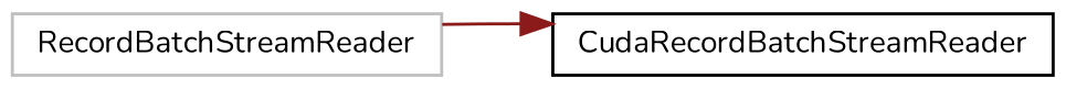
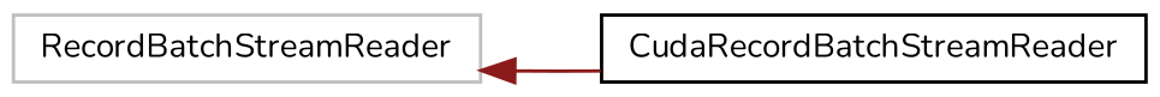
  digraph {
    rankdir=LR
    fontname=Nunito
    node [fillcolor=white fontname=Nunito fontsize=10 shape=record style=filled]
    n1 [color=grey75 height=0.2 label=RecordBatchStreamReader width=0.4]
    n2 [color=black height=0.2 label=CudaRecordBatchStreamReader width=0.4]
-   n2 -> n1 [color=firebrick4 dir=back fontname=Nunito fontsize=10 labelfontname=Helvetica labelfontsize=10 style=solid]
+   n1 -> n2 [color=firebrick4 dir=back fontname=Nunito fontsize=10 labelfontname=Helvetica labelfontsize=10 style=solid]
  }
